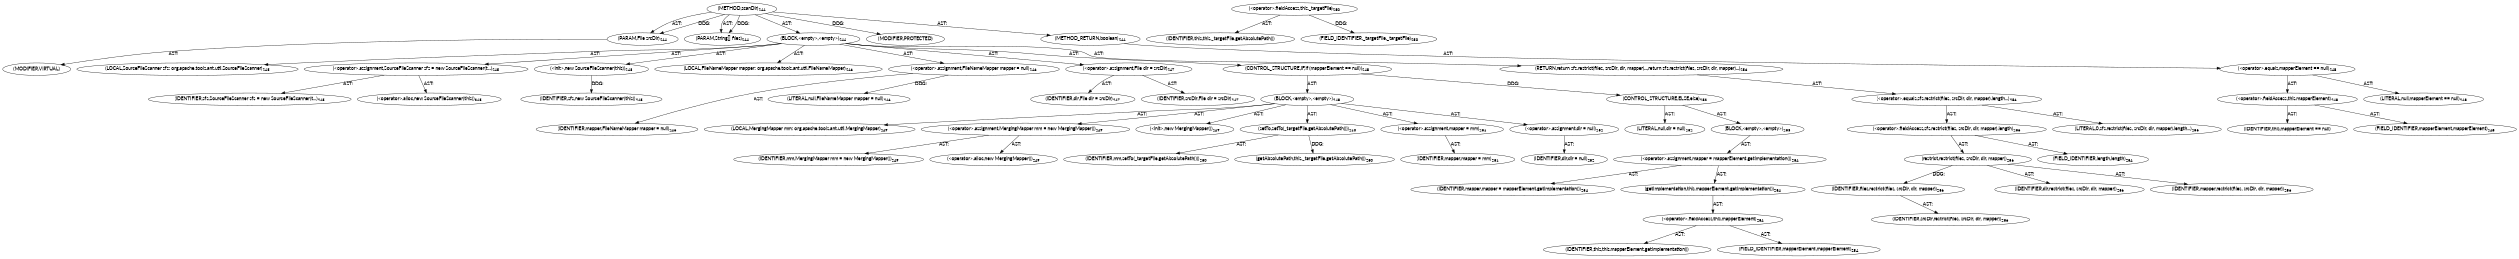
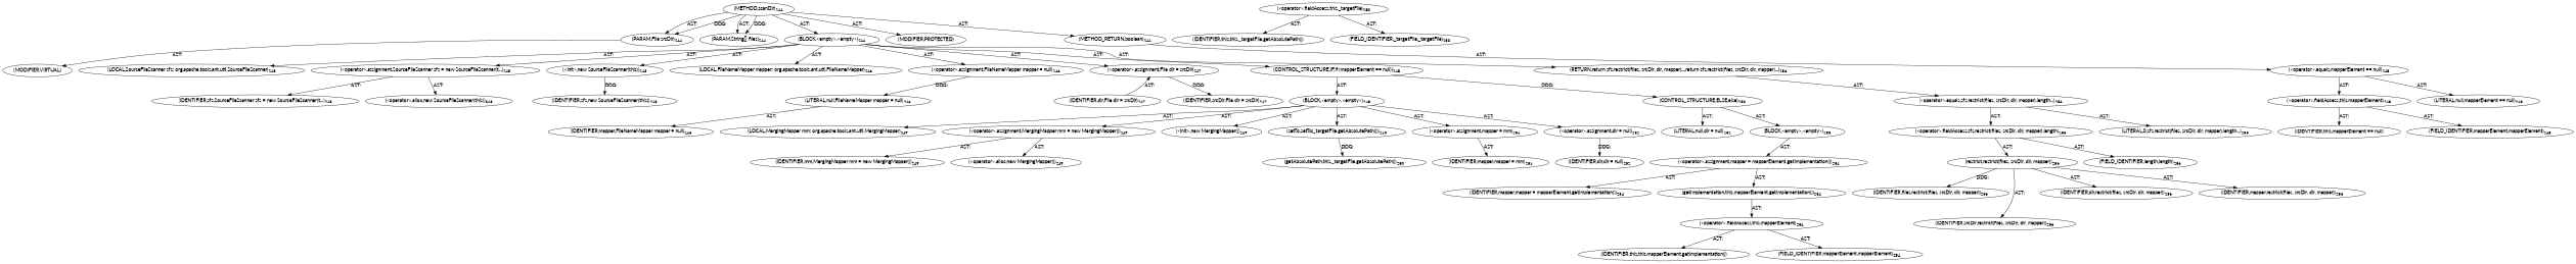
  digraph {
    fontname=Lato
    node [fontname=Lato]
    edge [fontname=Lato]
    n1 [label=<(METHOD,scanDir)<SUB>244</SUB>>]
    n2 [label=<(PARAM,File srcDir)<SUB>244</SUB>>]
    n3 [label=<(PARAM,String[] files)<SUB>244</SUB>>]
    n4 [label=<(BLOCK,&lt;empty&gt;,&lt;empty&gt;)<SUB>244</SUB>>]
    n5 [label=<(MODIFIER,PROTECTED)>]
    n6 [label=<(METHOD_RETURN,boolean)<SUB>244</SUB>>]
    n7 [label=<(MODIFIER,VIRTUAL)>]
    n8 [label=<(LOCAL,SourceFileScanner sfs: org.apache.tools.ant.util.SourceFileScanner)<SUB>245</SUB>>]
    n9 [label=<(&lt;operator&gt;.assignment,SourceFileScanner sfs = new SourceFileScanner(t...)<SUB>245</SUB>>]
    n10 [label=<(&lt;init&gt;,new SourceFileScanner(this))<SUB>243</SUB>>]
    n11 [label=<(LOCAL,FileNameMapper mapper: org.apache.tools.ant.util.FileNameMapper)<SUB>246</SUB>>]
    n12 [label=<(&lt;operator&gt;.assignment,FileNameMapper mapper = null)<SUB>246</SUB>>]
    n13 [label=<(&lt;operator&gt;.assignment,File dir = srcDir)<SUB>247</SUB>>]
    n14 [label=<(CONTROL_STRUCTURE,IF,if (mapperElement == null))<SUB>248</SUB>>]
    n15 [label=<(RETURN,return sfs.restrict(files, srcDir, dir, mapper)...,return sfs.restrict(files, srcDir, dir, mapper)...)<SUB>256</SUB>>]
    n16 [label=<(&lt;operator&gt;.equals,mapperElement == null)<SUB>248</SUB>>]
    n17 [label=<(IDENTIFIER,sfs,SourceFileScanner sfs = new SourceFileScanner(t...)<SUB>245</SUB>>]
    n18 [label=<(&lt;operator&gt;.alloc,new SourceFileScanner(this))<SUB>345</SUB>>]
    n19 [label=<(IDENTIFIER,sfs,new SourceFileScanner(this))<SUB>245</SUB>>]
    n20 [label=<(IDENTIFIER,mapper,FileNameMapper mapper = null)<SUB>246</SUB>>]
    n21 [label=<(LITERAL,null,FileNameMapper mapper = null)<SUB>246</SUB>>]
    n22 [label=<(IDENTIFIER,dir,File dir = srcDir)<SUB>247</SUB>>]
    n23 [label=<(IDENTIFIER,srcDir,File dir = srcDir)<SUB>247</SUB>>]
    n24 [label=<(BLOCK,&lt;empty&gt;,&lt;empty&gt;)<SUB>248</SUB>>]
    n25 [label=<(CONTROL_STRUCTURE,ELSE,else)<SUB>253</SUB>>]
    n26 [label=<(&lt;operator&gt;.equals,sfs.restrict(files, srcDir, dir, mapper).length...)<SUB>256</SUB>>]
    n27 [label=<(&lt;operator&gt;.fieldAccess,this.mapperElement)<SUB>248</SUB>>]
    n28 [label=<(LITERAL,null,mapperElement == null)<SUB>248</SUB>>]
    n29 [label=<(LOCAL,MergingMapper mm: org.apache.tools.ant.util.MergingMapper)<SUB>249</SUB>>]
    n30 [label=<(&lt;operator&gt;.assignment,MergingMapper mm = new MergingMapper())<SUB>249</SUB>>]
    n31 [label=<(&lt;init&gt;,new MergingMapper())<SUB>249</SUB>>]
    n32 [label=<(setTo,setTo(_targetFile.getAbsolutePath()))<SUB>210</SUB>>]
    n33 [label=<(&lt;operator&gt;.assignment,mapper = mm)<SUB>251</SUB>>]
    n34 [label=<(&lt;operator&gt;.assignment,dir = null)<SUB>252</SUB>>]
    n35 [label=<(LITERAL,null,dir = null)<SUB>252</SUB>>]
    n36 [label=<(BLOCK,&lt;empty&gt;,&lt;empty&gt;)<SUB>253</SUB>>]
    n37 [label=<(IDENTIFIER,this,mapperElement == null)>]
    n38 [label=<(FIELD_IDENTIFIER,mapperElement,mapperElement)<SUB>248</SUB>>]
    n39 [label=<(IDENTIFIER,mm,MergingMapper mm = new MergingMapper())<SUB>249</SUB>>]
    n40 [label=<(&lt;operator&gt;.alloc,new MergingMapper())<SUB>249</SUB>>]
-   n41 [label=<(IDENTIFIER,mm,setTo(_targetFile.getAbsolutePath()))<SUB>250</SUB>>]
    n42 [label=<(getAbsolutePath,this._targetFile.getAbsolutePath())<SUB>250</SUB>>]
    n43 [label=<(IDENTIFIER,mapper,mapper = mm)<SUB>251</SUB>>]
    n44 [label=<(IDENTIFIER,dir,dir = null)<SUB>252</SUB>>]
    n45 [label=<(&lt;operator&gt;.fieldAccess,this._targetFile)<SUB>250</SUB>>]
    n46 [label=<(IDENTIFIER,this,this._targetFile.getAbsolutePath())>]
    n47 [label=<(FIELD_IDENTIFIER,_targetFile,_targetFile)<SUB>250</SUB>>]
    n48 [label=<(&lt;operator&gt;.assignment,mapper = mapperElement.getImplementation())<SUB>254</SUB>>]
    n49 [label=<(IDENTIFIER,mapper,mapper = mapperElement.getImplementation())<SUB>254</SUB>>]
    n50 [label=<(getImplementation,this.mapperElement.getImplementation())<SUB>254</SUB>>]
    n51 [label=<(&lt;operator&gt;.fieldAccess,this.mapperElement)<SUB>254</SUB>>]
    n52 [label=<(IDENTIFIER,this,this.mapperElement.getImplementation())>]
    n53 [label=<(FIELD_IDENTIFIER,mapperElement,mapperElement)<SUB>254</SUB>>]
    n54 [label=<(&lt;operator&gt;.fieldAccess,sfs.restrict(files, srcDir, dir, mapper).length)<SUB>256</SUB>>]
    n55 [label=<(LITERAL,0,sfs.restrict(files, srcDir, dir, mapper).length...)<SUB>256</SUB>>]
    n56 [label=<(restrict,restrict(files, srcDir, dir, mapper))<SUB>256</SUB>>]
-   n57 [label=<(FIELD_IDENTIFIER,length,length)<SUB>254</SUB>>]
+   n57 [label=<(FIELD_IDENTIFIER,length,length)<SUB>256</SUB>>]
    n58 [label=<(IDENTIFIER,files,restrict(files, srcDir, dir, mapper))<SUB>256</SUB>>]
    n59 [label=<(IDENTIFIER,srcDir,restrict(files, srcDir, dir, mapper))<SUB>256</SUB>>]
    n60 [label=<(IDENTIFIER,dir,restrict(files, srcDir, dir, mapper))<SUB>256</SUB>>]
    n61 [label=<(IDENTIFIER,mapper,restrict(files, srcDir, dir, mapper))<SUB>256</SUB>>]
    n1 -> n2 [label="AST: "]
    n1 -> n2 [label="DDG: "]
    n1 -> n3 [label="AST: "]
    n1 -> n3 [label="DDG: "]
    n1 -> n4 [label="AST: "]
-   n1 -> n5 [label="DDG: "]
+   n1 -> n5 [label="AST: "]
    n1 -> n6 [label="AST: "]
    n2 -> n7 [label="AST: "]
    n4 -> n8 [label="AST: "]
    n4 -> n9 [label="AST: "]
    n4 -> n10 [label="AST: "]
    n4 -> n11 [label="AST: "]
    n4 -> n12 [label="AST: "]
    n4 -> n13 [label="AST: "]
    n4 -> n14 [label="AST: "]
    n4 -> n15 [label="AST: "]
    n6 -> n16 [label="AST: "]
    n9 -> n17 [label="AST: "]
    n9 -> n18 [label="AST: "]
    n10 -> n19 [label="DDG: "]
-   n12 -> n20 [label="AST: "]
+   n21 -> n20 [label="AST: "]
    n12 -> n21 [label="DDG: "]
-   n13 -> n22 [label="AST: "]
-   n13 -> n23 [label="AST: "]
+   n22 -> n13 [label="AST: "]
+   n13 -> n23 [label="DDG: "]
    n14 -> n24 [label="AST: "]
    n14 -> n25 [label="DDG: "]
    n15 -> n26 [label="AST: "]
    n16 -> n27 [label="AST: "]
    n16 -> n28 [label="AST: "]
    n24 -> n29 [label="AST: "]
    n24 -> n30 [label="AST: "]
    n24 -> n31 [label="AST: "]
    n24 -> n32 [label="AST: "]
    n24 -> n33 [label="AST: "]
    n24 -> n34 [label="AST: "]
    n25 -> n35 [label="AST: "]
    n25 -> n36 [label="AST: "]
    n26 -> n54 [label="AST: "]
    n26 -> n55 [label="AST: "]
    n27 -> n37 [label="AST: "]
    n27 -> n38 [label="AST: "]
    n30 -> n39 [label="AST: "]
    n30 -> n40 [label="AST: "]
-   n32 -> n41 [label="AST: "]
    n32 -> n42 [label="DDG: "]
    n33 -> n43 [label="AST: "]
-   n34 -> n44 [label="AST: "]
+   n34 -> n44 [label="DDG: "]
    n36 -> n48 [label="AST: "]
    n45 -> n46 [label="AST: "]
-   n45 -> n47 [label="DDG: "]
+   n45 -> n47 [label="AST: "]
    n48 -> n49 [label="AST: "]
    n48 -> n50 [label="AST: "]
    n50 -> n51 [label="AST: "]
    n51 -> n52 [label="AST: "]
    n51 -> n53 [label="AST: "]
    n54 -> n56 [label="AST: "]
    n54 -> n57 [label="AST: "]
    n56 -> n58 [label="DDG: "]
-   n58 -> n59 [label="AST: "]
+   n56 -> n59 [label="AST: "]
    n56 -> n60 [label="AST: "]
    n56 -> n61 [label="AST: "]
  }
